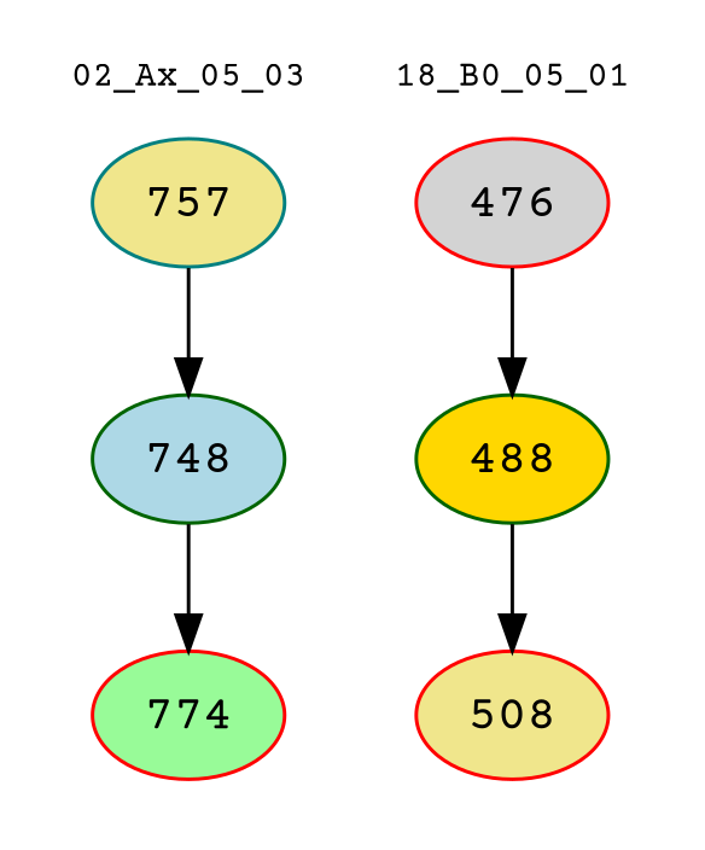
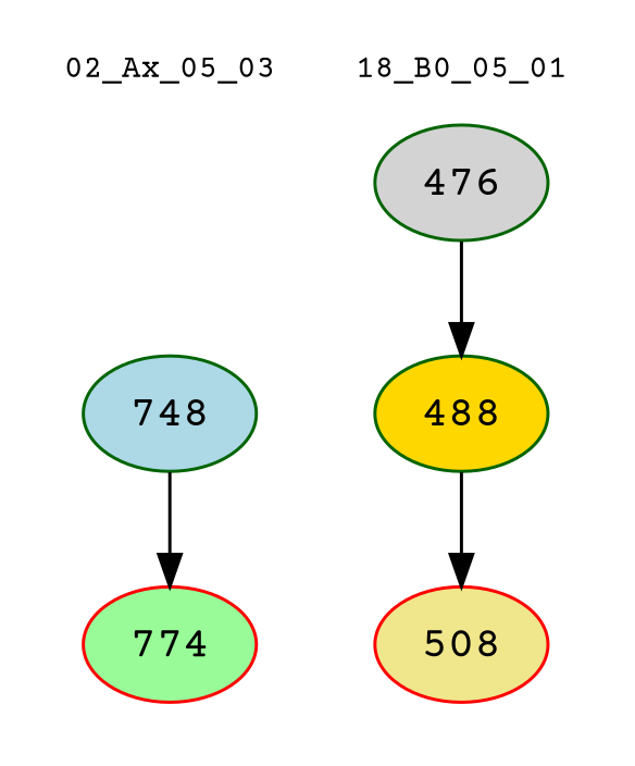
  digraph {
    fontname="Courier Prime"
    node [color=darkgreen fillcolor=khaki fontname="Courier Prime" style=filled]
    edge [color=black fontname="Courier Prime"]
-   n1 [color=teal label=757]
    n2 [fillcolor=lightblue label=748]
    n3 [color=red fillcolor=palegreen label=774]
-   n4 [color=red fillcolor=lightgrey label=476]
+   n4 [fillcolor=lightgrey label=476]
    n5 [fillcolor=gold label=488]
    n6 [color=red label=508]
    subgraph cluster_1 {
      color=white
      fontsize=10
      label="02_Ax_05_03"
-     n1
      n2
      n3
    }
    subgraph cluster_2 {
      color=white
      fontsize=10
      label="18_B0_05_01"
      n4
      n5
      n6
    }
-   n1 -> n2
    n2 -> n3
    n4 -> n5
    n5 -> n6
  }
